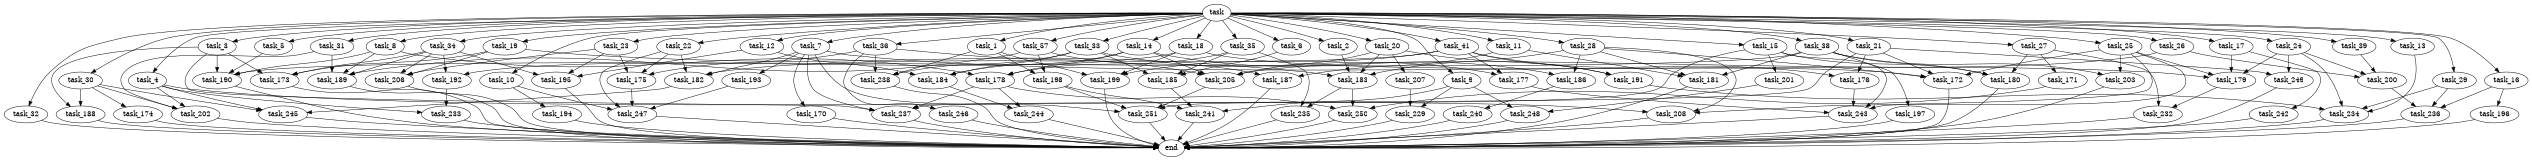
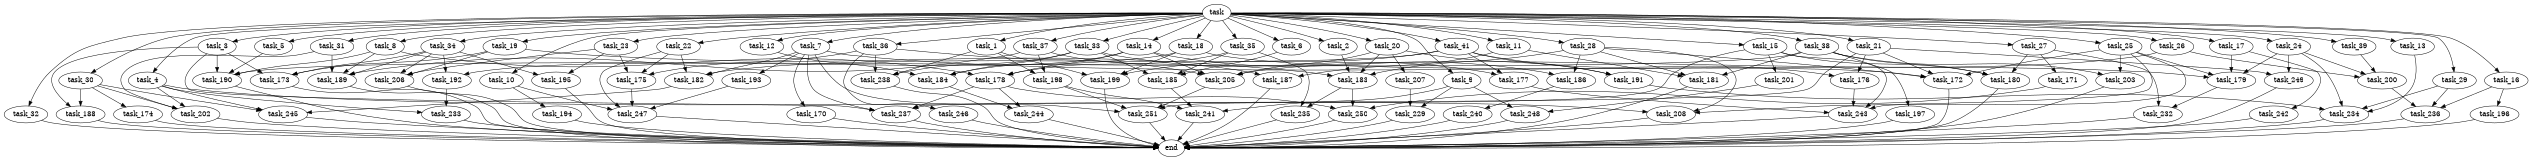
  digraph {
    n1 [label=task]
    task_1
    task_2
    task_3
    task_4
    task_5
    task_6
    task_7
    task_8
    task_9
    task_10
    task_11
    task_12
    task_13
    task_14
    task_15
    task_16
    task_17
    task_18
    task_19
    task_20
    task_21
    task_22
    task_23
    task_24
    task_25
    task_26
    task_27
    task_28
    task_29
    task_30
    task_31
    task_32
    task_33
    task_34
    task_35
    task_36
-   task_37 [label=task_57]
+   task_37
    task_38
    task_39
    task_41
    task_198
    task_199
    task_238
    task_183
    task_173
    task_188
    task_190
    task_237
    task_202
    task_208
    task_233
    task_245
    task_185
    task_170
    task_179
    task_182
    task_193
    task_251
    task_178
    task_189
    n62 [label=task_229]
    task_241
    task_248
    task_194
    task_247
    task_181
    task_187
    task_184
    task_195
    task_234
    task_186
    task_205
    task_180
    task_201
    task_243
    task_196
    task_236
    task_242
    task_172
    task_192
    task_206
    task_191
    task_207
    task_176
    task_249
    task_175
    task_200
    task_203
    task_171
    task_232
    task_174
    end
    task_177
    task_235
    task_246
    task_197
    task_250
    task_244
    task_240
    n1 -> task_1
    n1 -> task_2
    n1 -> task_3
    n1 -> task_4
    n1 -> task_5
    n1 -> task_6
    n1 -> task_7
    n1 -> task_8
    n1 -> task_9
    n1 -> task_10
    n1 -> task_11
    n1 -> task_12
    n1 -> task_13
    n1 -> task_14
    n1 -> task_15
    n1 -> task_16
    n1 -> task_17
    n1 -> task_18
    n1 -> task_19
    n1 -> task_20
    n1 -> task_21
    n1 -> task_22
    n1 -> task_23
    n1 -> task_24
    n1 -> task_25
    n1 -> task_26
    n1 -> task_27
    n1 -> task_28
    n1 -> task_29
    n1 -> task_30
    n1 -> task_31
    n1 -> task_32
    n1 -> task_33
    n1 -> task_34
    n1 -> task_35
    n1 -> task_36
    n1 -> task_37
    n1 -> task_38
    n1 -> task_39
    n1 -> task_41
    task_1 -> task_198
    task_1 -> task_199
    task_1 -> task_238
    task_2 -> task_183
    task_3 -> task_173
    task_3 -> task_188
    task_3 -> task_190
    task_3 -> task_237
    task_4 -> task_202
    task_4 -> task_208
    task_4 -> task_233
    task_4 -> task_245
    task_5 -> task_190
    task_6 -> task_185
    task_7 -> task_237
    task_7 -> task_170
    task_7 -> task_179
    task_7 -> task_182
    task_7 -> task_193
    task_7 -> task_251
    task_8 -> task_190
    task_8 -> task_178
    task_8 -> task_189
    task_9 -> n62
    task_9 -> task_241
    task_9 -> task_248
    task_10 -> task_194
    task_10 -> task_247
    task_11 -> task_181
    task_11 -> task_187
    task_12 -> task_184
-   task_12 -> task_195
    task_13 -> task_234
    task_14 -> task_178
    task_14 -> task_184
    task_14 -> task_186
    task_14 -> task_205
    task_15 -> task_251
    task_15 -> task_180
    task_15 -> task_201
    task_15 -> task_243
    task_16 -> task_196
    task_16 -> task_236
    task_17 -> task_179
    task_17 -> task_242
    task_18 -> task_199
    task_18 -> task_172
    task_18 -> task_192
    task_19 -> task_183
    task_19 -> task_173
    task_19 -> task_206
    task_20 -> task_183
    task_20 -> task_205
    task_20 -> task_191
    task_20 -> task_207
    task_21 -> task_237
    task_21 -> task_172
    task_21 -> task_176
    task_21 -> task_249
    task_22 -> task_182
    task_22 -> task_247
    task_22 -> task_175
    task_23 -> task_195
    task_23 -> task_206
    task_23 -> task_175
    task_24 -> task_179
    task_24 -> task_234
    task_24 -> task_249
    task_24 -> task_200
    task_25 -> task_208
    task_25 -> task_179
    task_25 -> task_243
    task_25 -> task_172
    task_25 -> task_203
    task_26 -> task_205
    task_26 -> task_200
    task_27 -> task_180
    task_27 -> task_171
    task_27 -> task_232
    task_28 -> task_183
    task_28 -> task_208
    task_28 -> task_181
    task_28 -> task_186
    task_28 -> task_172
    task_29 -> task_234
    task_29 -> task_236
    task_30 -> task_188
    task_30 -> task_202
    task_30 -> task_245
    task_30 -> task_174
    task_31 -> task_202
    task_31 -> task_189
    task_32 -> end
    task_33 -> task_238
    task_33 -> task_185
    task_33 -> task_184
    task_33 -> task_177
    task_34 -> task_173
    task_34 -> task_189
    task_34 -> task_195
    task_34 -> task_192
    task_34 -> task_206
    task_35 -> task_185
    task_35 -> task_178
    task_35 -> task_235
    task_36 -> task_238
    task_36 -> task_205
    task_36 -> task_175
    task_36 -> task_246
    task_37 -> task_198
    task_37 -> task_189
    task_37 -> task_187
    task_38 -> task_190
    task_38 -> task_181
    task_38 -> task_180
    task_38 -> task_203
    task_38 -> task_197
    task_39 -> task_200
    task_41 -> task_199
    task_41 -> task_182
    task_41 -> task_191
    task_41 -> task_176
    task_41 -> task_177
    task_198 -> task_251
    task_198 -> task_241
    task_199 -> end
    task_238 -> end
    task_183 -> task_235
    task_183 -> task_250
    task_173 -> end
    task_188 -> end
    task_190 -> end
    task_237 -> end
    task_202 -> end
    task_208 -> end
    task_233 -> end
    task_245 -> end
    task_185 -> task_241
    task_170 -> end
    task_179 -> task_232
    task_182 -> task_245
    task_193 -> task_247
    task_251 -> end
    task_178 -> task_237
    task_178 -> task_250
    task_178 -> task_244
    task_189 -> end
    n62 -> end
    task_241 -> end
    task_248 -> end
    task_194 -> end
    task_247 -> end
    task_181 -> end
    task_187 -> end
    task_184 -> task_244
    task_195 -> end
    task_234 -> end
    task_186 -> task_240
    task_205 -> task_251
    task_180 -> end
    task_201 -> task_248
    task_243 -> end
    task_196 -> end
    task_236 -> end
    task_242 -> end
    task_172 -> end
    task_192 -> task_233
    task_206 -> end
    task_191 -> task_234
    task_207 -> n62
    task_176 -> task_243
    task_249 -> end
    task_175 -> task_247
    task_200 -> task_236
    task_203 -> end
    task_171 -> task_250
    task_232 -> end
    task_174 -> end
    task_177 -> task_243
    task_235 -> end
    task_246 -> end
    task_197 -> end
    task_250 -> end
    task_244 -> end
    task_240 -> end
  }
